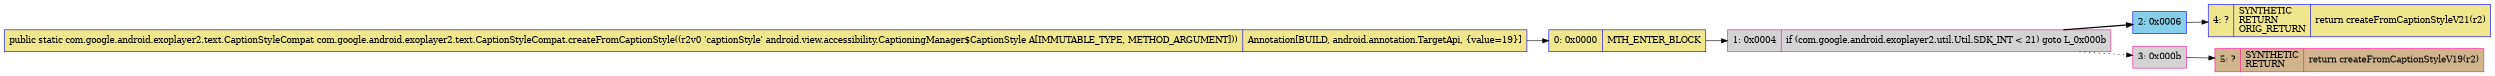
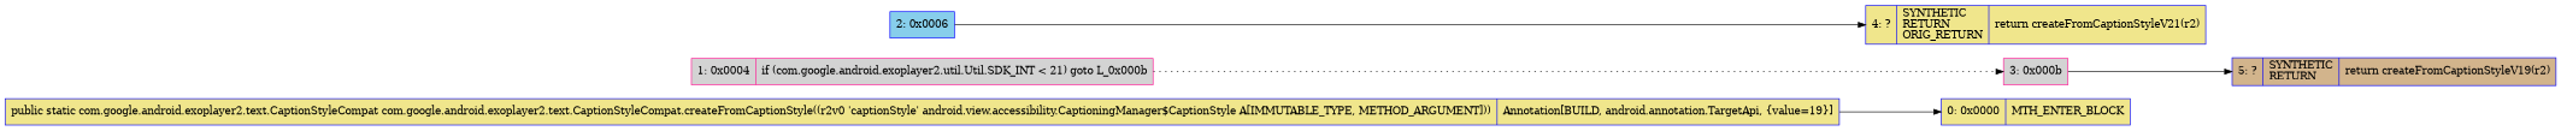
  digraph {
    rankdir=LR
    node [color=blue fillcolor=khaki shape=record style=filled]
    edge [style=solid]
    n1 [label="{0\:\ 0x0000|MTH_ENTER_BLOCK\l}"]
    n2 [color=deeppink fillcolor=lightgrey label="{1\:\ 0x0004|if (com.google.android.exoplayer2.util.Util.SDK_INT \< 21) goto L_0x000b\l}"]
    n3 [fillcolor=skyblue label="{2\:\ 0x0006}"]
    n4 [color=deeppink fillcolor=lightgrey label="{3\:\ 0x000b}"]
    n5 [label="{4\:\ ?|SYNTHETIC\lRETURN\lORIG_RETURN\l|return createFromCaptionStyleV21(r2)\l}"]
-   n6 [color=deeppink fillcolor=tan label="{5\:\ ?|SYNTHETIC\lRETURN\l|return createFromCaptionStyleV19(r2)\l}"]
+   n6 [fillcolor=tan label="{5\:\ ?|SYNTHETIC\lRETURN\l|return createFromCaptionStyleV19(r2)\l}"]
    n7 [label="{public static com.google.android.exoplayer2.text.CaptionStyleCompat com.google.android.exoplayer2.text.CaptionStyleCompat.createFromCaptionStyle((r2v0 'captionStyle' android.view.accessibility.CaptioningManager$CaptionStyle A[IMMUTABLE_TYPE, METHOD_ARGUMENT]))  | Annotation[BUILD, android.annotation.TargetApi, \{value=19\}]\l}"]
-   n1 -> n2
-   n2 -> n3 [style=bold]
    n2 -> n4 [style=dotted]
    n3 -> n5
    n4 -> n6
    n7 -> n1
  }
